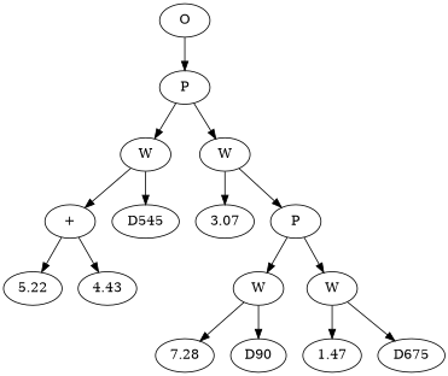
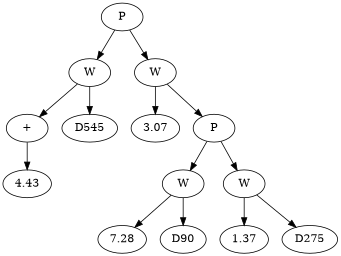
  digraph {
-   n1 [label=O]
    n2 [label=P]
    n3 [label=W]
    n4 [label=W]
    n5 [label="+"]
    n6 [label=D545]
    n7 [label=3.07]
    n8 [label=P]
-   n9 [label=5.22]
    n10 [label=4.43]
    n11 [label=W]
    n12 [label=W]
    n13 [label=7.28]
    n14 [label=D90]
-   n15 [label=1.47]
-   n16 [label=D675]
-   n1 -> n2
+   n15 [label=1.37]
+   n16 [label=D275]
    n2 -> n3
    n2 -> n4
    n3 -> n5
    n3 -> n6
    n4 -> n7
    n4 -> n8
-   n5 -> n9
    n5 -> n10
    n8 -> n11
    n8 -> n12
    n11 -> n13
    n11 -> n14
    n12 -> n15
    n12 -> n16
  }
